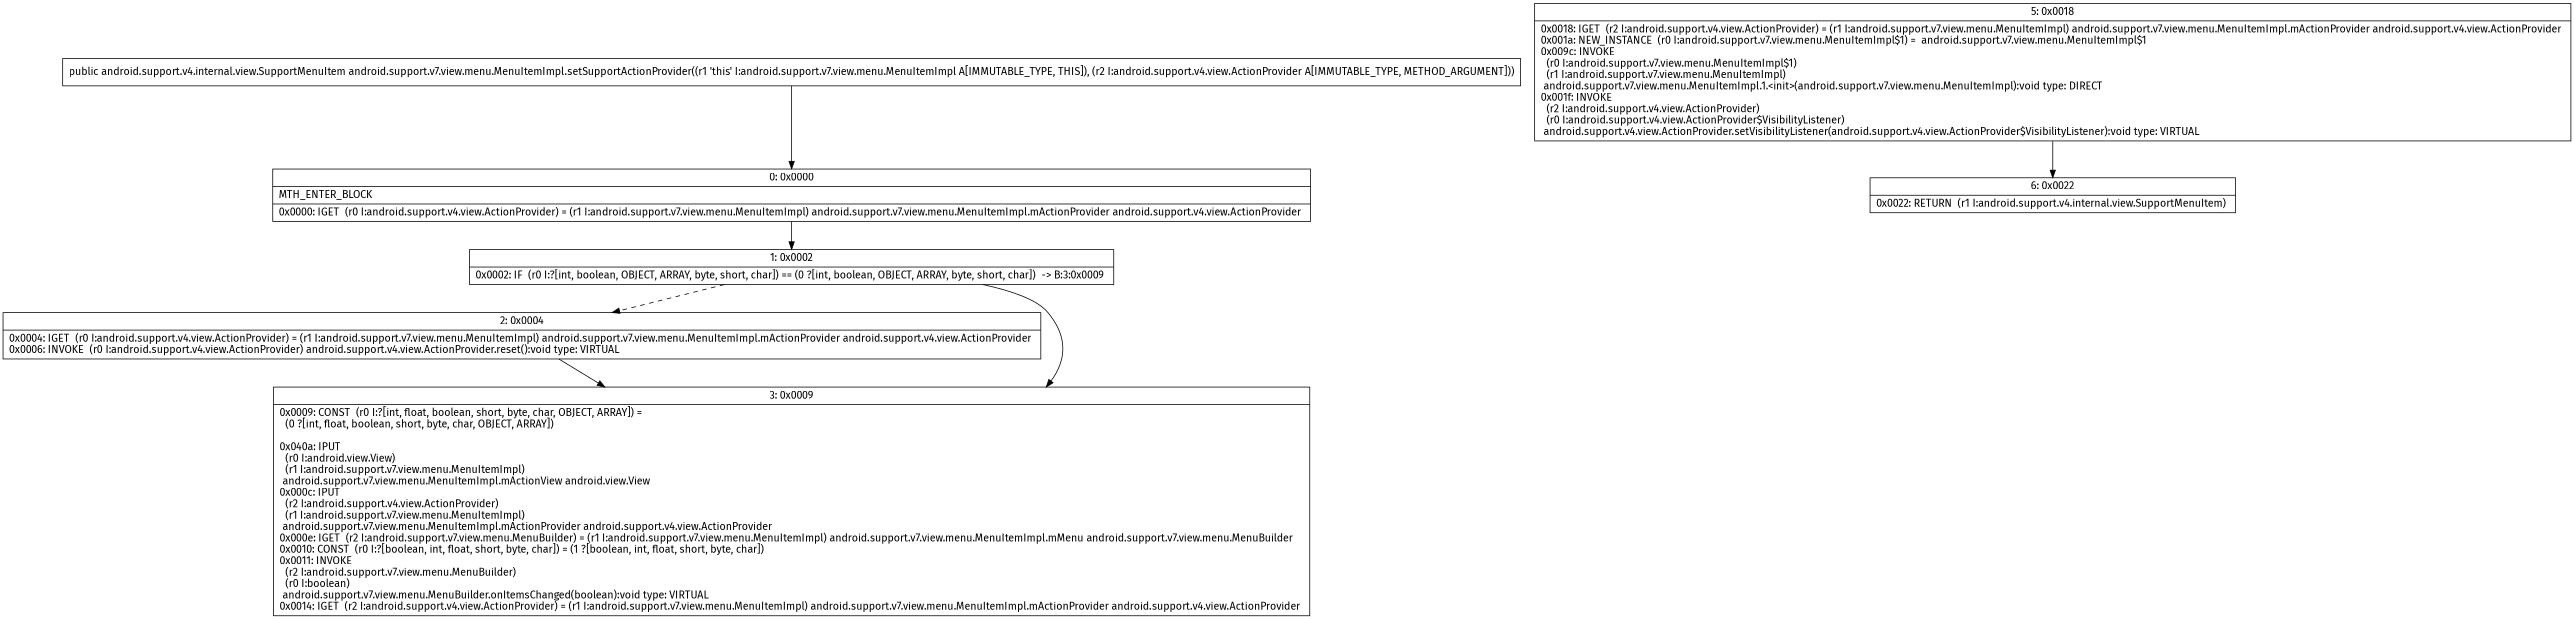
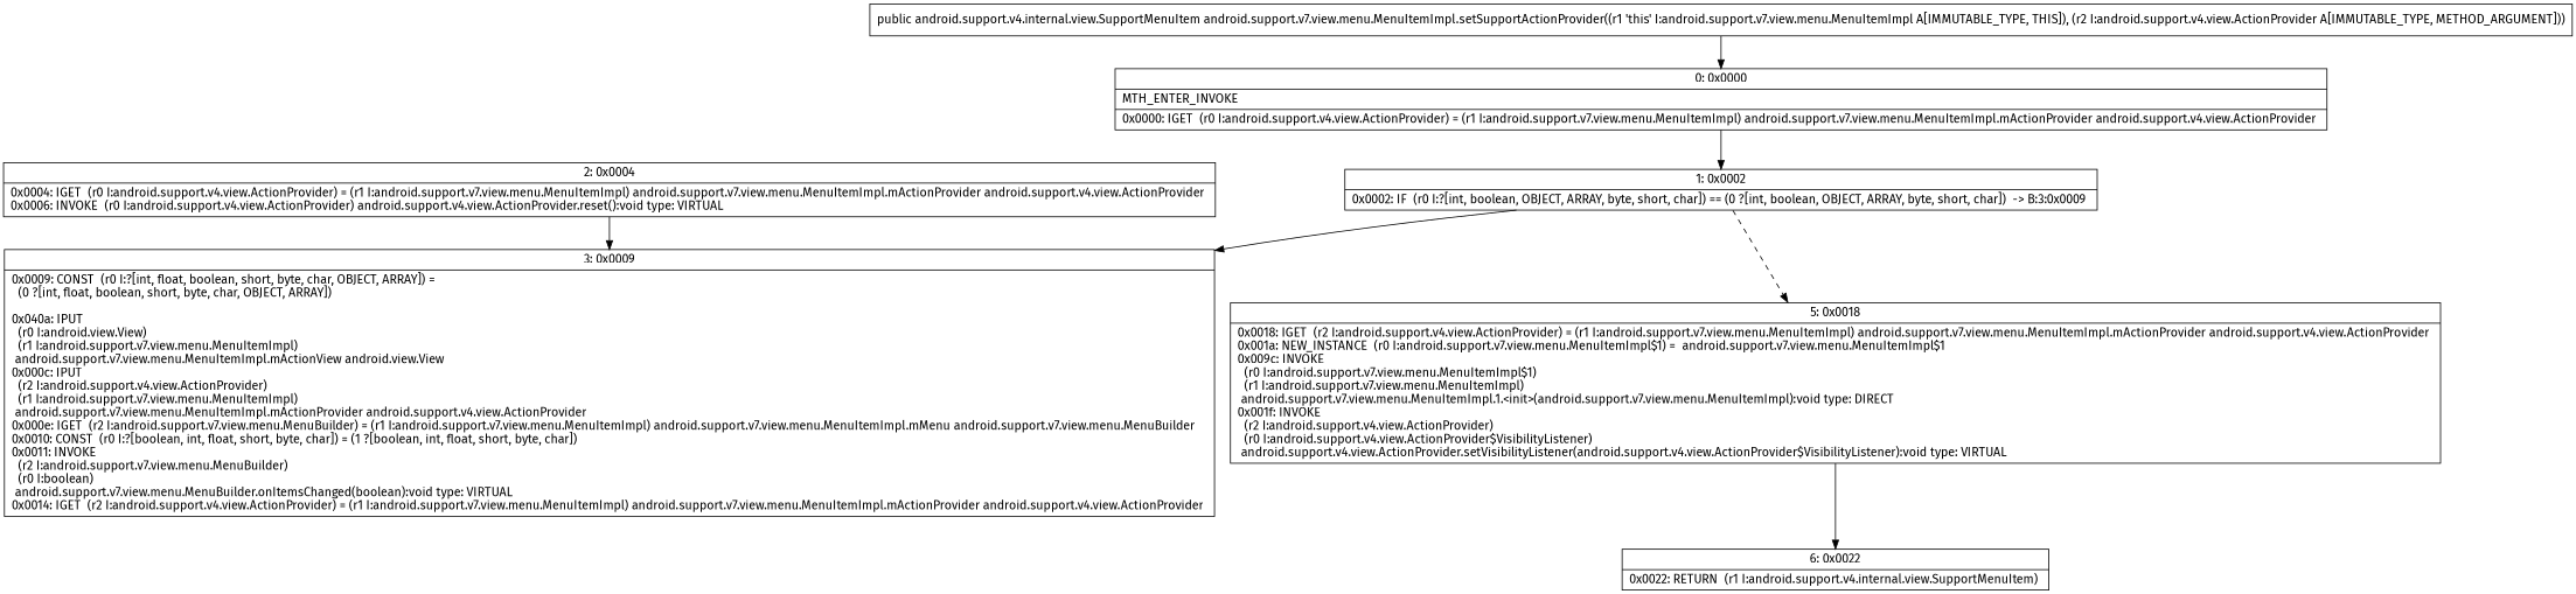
  digraph {
    fontname="Fira Sans"
    node [fontname="Fira Sans" shape=record]
    edge [fontname="Fira Sans"]
-   n1 [label="{0\:\ 0x0000|MTH_ENTER_BLOCK\l|0x0000: IGET  (r0 I:android.support.v4.view.ActionProvider) = (r1 I:android.support.v7.view.menu.MenuItemImpl) android.support.v7.view.menu.MenuItemImpl.mActionProvider android.support.v4.view.ActionProvider \l}"]
+   n1 [label="{0\:\ 0x0000|MTH_ENTER_INVOKE\l|0x0000: IGET  (r0 I:android.support.v4.view.ActionProvider) = (r1 I:android.support.v7.view.menu.MenuItemImpl) android.support.v7.view.menu.MenuItemImpl.mActionProvider android.support.v4.view.ActionProvider \l}"]
    n2 [label="{1\:\ 0x0002|0x0002: IF  (r0 I:?[int, boolean, OBJECT, ARRAY, byte, short, char]) == (0 ?[int, boolean, OBJECT, ARRAY, byte, short, char])  \-\> B:3:0x0009 \l}"]
    n3 [label="{2\:\ 0x0004|0x0004: IGET  (r0 I:android.support.v4.view.ActionProvider) = (r1 I:android.support.v7.view.menu.MenuItemImpl) android.support.v7.view.menu.MenuItemImpl.mActionProvider android.support.v4.view.ActionProvider \l0x0006: INVOKE  (r0 I:android.support.v4.view.ActionProvider) android.support.v4.view.ActionProvider.reset():void type: VIRTUAL \l}"]
    n4 [label="{3\:\ 0x0009|0x0009: CONST  (r0 I:?[int, float, boolean, short, byte, char, OBJECT, ARRAY]) = \l  (0 ?[int, float, boolean, short, byte, char, OBJECT, ARRAY])\l \l0x040a: IPUT  \l  (r0 I:android.view.View)\l  (r1 I:android.support.v7.view.menu.MenuItemImpl)\l android.support.v7.view.menu.MenuItemImpl.mActionView android.view.View \l0x000c: IPUT  \l  (r2 I:android.support.v4.view.ActionProvider)\l  (r1 I:android.support.v7.view.menu.MenuItemImpl)\l android.support.v7.view.menu.MenuItemImpl.mActionProvider android.support.v4.view.ActionProvider \l0x000e: IGET  (r2 I:android.support.v7.view.menu.MenuBuilder) = (r1 I:android.support.v7.view.menu.MenuItemImpl) android.support.v7.view.menu.MenuItemImpl.mMenu android.support.v7.view.menu.MenuBuilder \l0x0010: CONST  (r0 I:?[boolean, int, float, short, byte, char]) = (1 ?[boolean, int, float, short, byte, char]) \l0x0011: INVOKE  \l  (r2 I:android.support.v7.view.menu.MenuBuilder)\l  (r0 I:boolean)\l android.support.v7.view.menu.MenuBuilder.onItemsChanged(boolean):void type: VIRTUAL \l0x0014: IGET  (r2 I:android.support.v4.view.ActionProvider) = (r1 I:android.support.v7.view.menu.MenuItemImpl) android.support.v7.view.menu.MenuItemImpl.mActionProvider android.support.v4.view.ActionProvider \l}"]
    n5 [label="{5\:\ 0x0018|0x0018: IGET  (r2 I:android.support.v4.view.ActionProvider) = (r1 I:android.support.v7.view.menu.MenuItemImpl) android.support.v7.view.menu.MenuItemImpl.mActionProvider android.support.v4.view.ActionProvider \l0x001a: NEW_INSTANCE  (r0 I:android.support.v7.view.menu.MenuItemImpl$1) =  android.support.v7.view.menu.MenuItemImpl$1 \l0x009c: INVOKE  \l  (r0 I:android.support.v7.view.menu.MenuItemImpl$1)\l  (r1 I:android.support.v7.view.menu.MenuItemImpl)\l android.support.v7.view.menu.MenuItemImpl.1.\<init\>(android.support.v7.view.menu.MenuItemImpl):void type: DIRECT \l0x001f: INVOKE  \l  (r2 I:android.support.v4.view.ActionProvider)\l  (r0 I:android.support.v4.view.ActionProvider$VisibilityListener)\l android.support.v4.view.ActionProvider.setVisibilityListener(android.support.v4.view.ActionProvider$VisibilityListener):void type: VIRTUAL \l}"]
    n6 [label="{6\:\ 0x0022|0x0022: RETURN  (r1 I:android.support.v4.internal.view.SupportMenuItem) \l}"]
    n7 [label="{public android.support.v4.internal.view.SupportMenuItem android.support.v7.view.menu.MenuItemImpl.setSupportActionProvider((r1 'this' I:android.support.v7.view.menu.MenuItemImpl A[IMMUTABLE_TYPE, THIS]), (r2 I:android.support.v4.view.ActionProvider A[IMMUTABLE_TYPE, METHOD_ARGUMENT])) }"]
    n1 -> n2
-   n2 -> n3 [style=dashed]
+   n2 -> n5 [style=dashed]
    n2 -> n4
    n3 -> n4
    n5 -> n6
    n7 -> n1
  }
